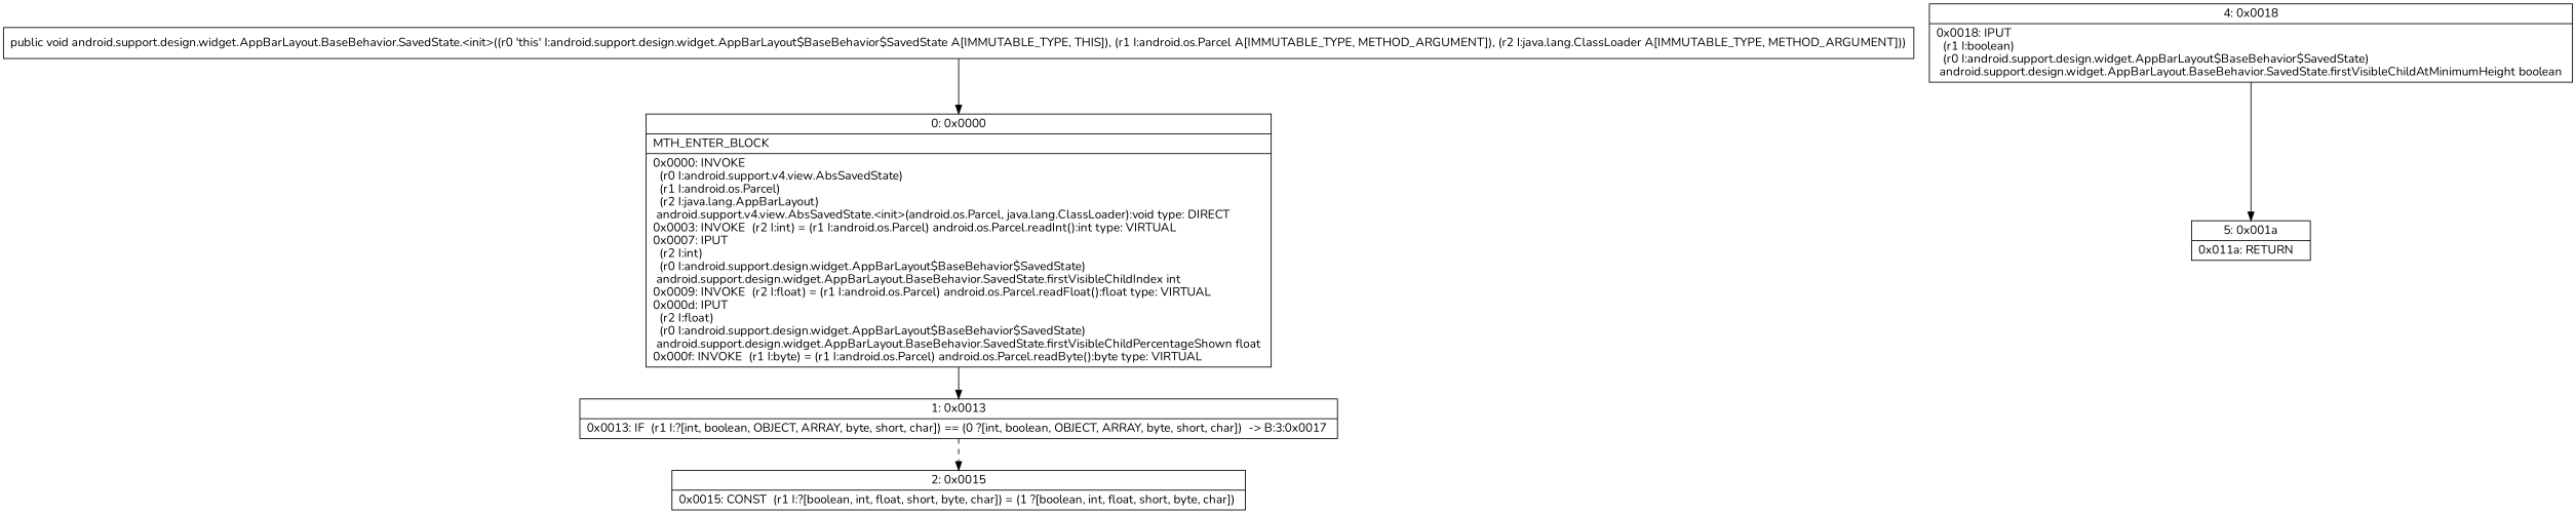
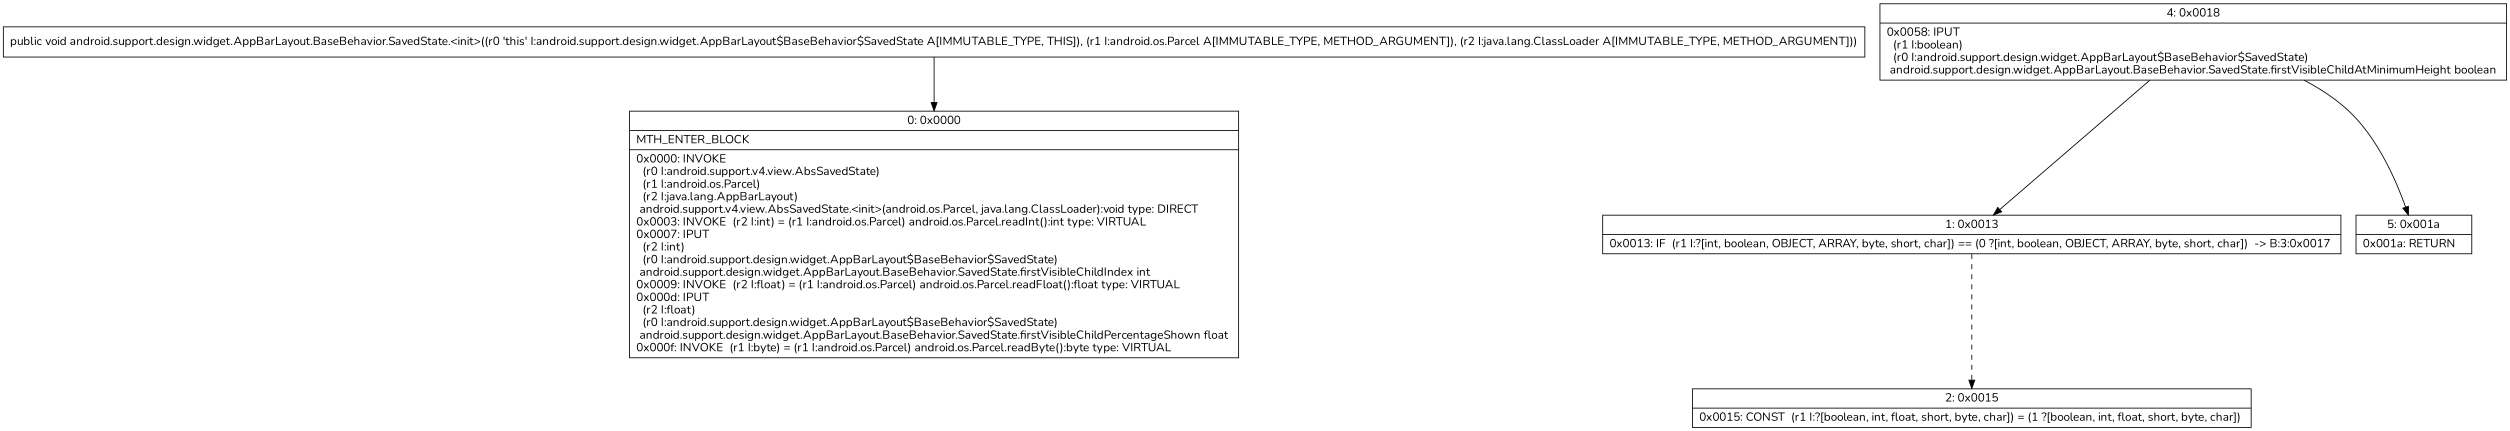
  digraph {
    fontname=Nunito
    node [fontname=Nunito shape=record]
    edge [fontname=Nunito]
    n1 [label="{0\:\ 0x0000|MTH_ENTER_BLOCK\l|0x0000: INVOKE  \l  (r0 I:android.support.v4.view.AbsSavedState)\l  (r1 I:android.os.Parcel)\l  (r2 I:java.lang.AppBarLayout)\l android.support.v4.view.AbsSavedState.\<init\>(android.os.Parcel, java.lang.ClassLoader):void type: DIRECT \l0x0003: INVOKE  (r2 I:int) = (r1 I:android.os.Parcel) android.os.Parcel.readInt():int type: VIRTUAL \l0x0007: IPUT  \l  (r2 I:int)\l  (r0 I:android.support.design.widget.AppBarLayout$BaseBehavior$SavedState)\l android.support.design.widget.AppBarLayout.BaseBehavior.SavedState.firstVisibleChildIndex int \l0x0009: INVOKE  (r2 I:float) = (r1 I:android.os.Parcel) android.os.Parcel.readFloat():float type: VIRTUAL \l0x000d: IPUT  \l  (r2 I:float)\l  (r0 I:android.support.design.widget.AppBarLayout$BaseBehavior$SavedState)\l android.support.design.widget.AppBarLayout.BaseBehavior.SavedState.firstVisibleChildPercentageShown float \l0x000f: INVOKE  (r1 I:byte) = (r1 I:android.os.Parcel) android.os.Parcel.readByte():byte type: VIRTUAL \l}"]
    n2 [label="{1\:\ 0x0013|0x0013: IF  (r1 I:?[int, boolean, OBJECT, ARRAY, byte, short, char]) == (0 ?[int, boolean, OBJECT, ARRAY, byte, short, char])  \-\> B:3:0x0017 \l}"]
    n3 [label="{2\:\ 0x0015|0x0015: CONST  (r1 I:?[boolean, int, float, short, byte, char]) = (1 ?[boolean, int, float, short, byte, char]) \l}"]
-   n4 [label="{4\:\ 0x0018|0x0018: IPUT  \l  (r1 I:boolean)\l  (r0 I:android.support.design.widget.AppBarLayout$BaseBehavior$SavedState)\l android.support.design.widget.AppBarLayout.BaseBehavior.SavedState.firstVisibleChildAtMinimumHeight boolean \l}"]
-   n5 [label="{5\:\ 0x001a|0x011a: RETURN   \l}"]
+   n4 [label="{4\:\ 0x0018|0x0058: IPUT  \l  (r1 I:boolean)\l  (r0 I:android.support.design.widget.AppBarLayout$BaseBehavior$SavedState)\l android.support.design.widget.AppBarLayout.BaseBehavior.SavedState.firstVisibleChildAtMinimumHeight boolean \l}"]
+   n5 [label="{5\:\ 0x001a|0x001a: RETURN   \l}"]
    n6 [label="{public void android.support.design.widget.AppBarLayout.BaseBehavior.SavedState.\<init\>((r0 'this' I:android.support.design.widget.AppBarLayout$BaseBehavior$SavedState A[IMMUTABLE_TYPE, THIS]), (r1 I:android.os.Parcel A[IMMUTABLE_TYPE, METHOD_ARGUMENT]), (r2 I:java.lang.ClassLoader A[IMMUTABLE_TYPE, METHOD_ARGUMENT])) }"]
-   n1 -> n2
+   n4 -> n2
    n2 -> n3 [style=dashed]
    n4 -> n5
    n6 -> n1
  }
